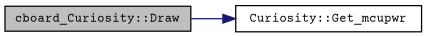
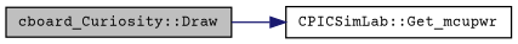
  digraph {
    rankdir=LR
    fontname="Courier Prime"
    node [color=black fontname="Courier Prime" fontsize=10 shape=record style=filled]
    n1 [fillcolor=grey75 fontcolor=black height=0.2 label="cboard_Curiosity::Draw" width=0.4]
-   n2 [fillcolor=white height=0.2 label="Curiosity::Get_mcupwr" width=0.4]
+   n2 [fillcolor=white height=0.2 label="CPICSimLab::Get_mcupwr" width=0.4]
    n1 -> n2 [color=midnightblue fontname="Courier Prime" fontsize=10 labelfontname=Helvetica labelfontsize=10 style=solid]
  }
